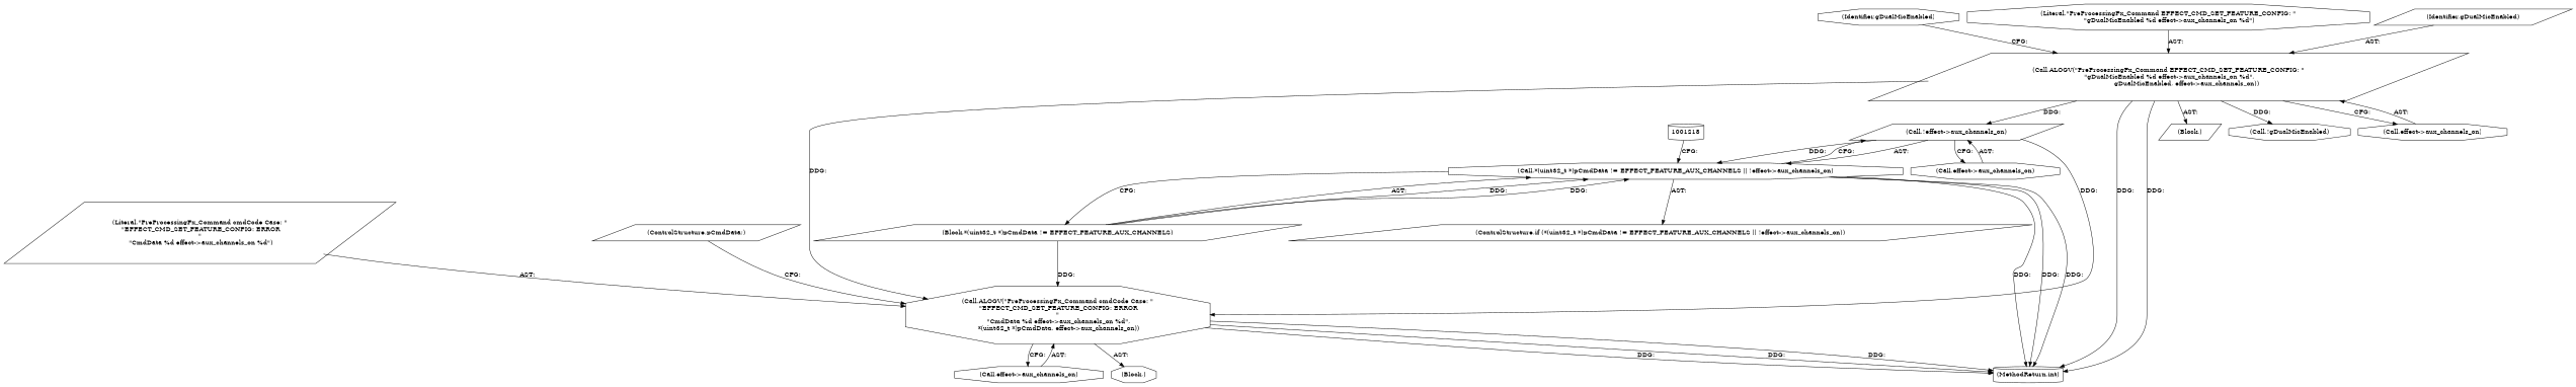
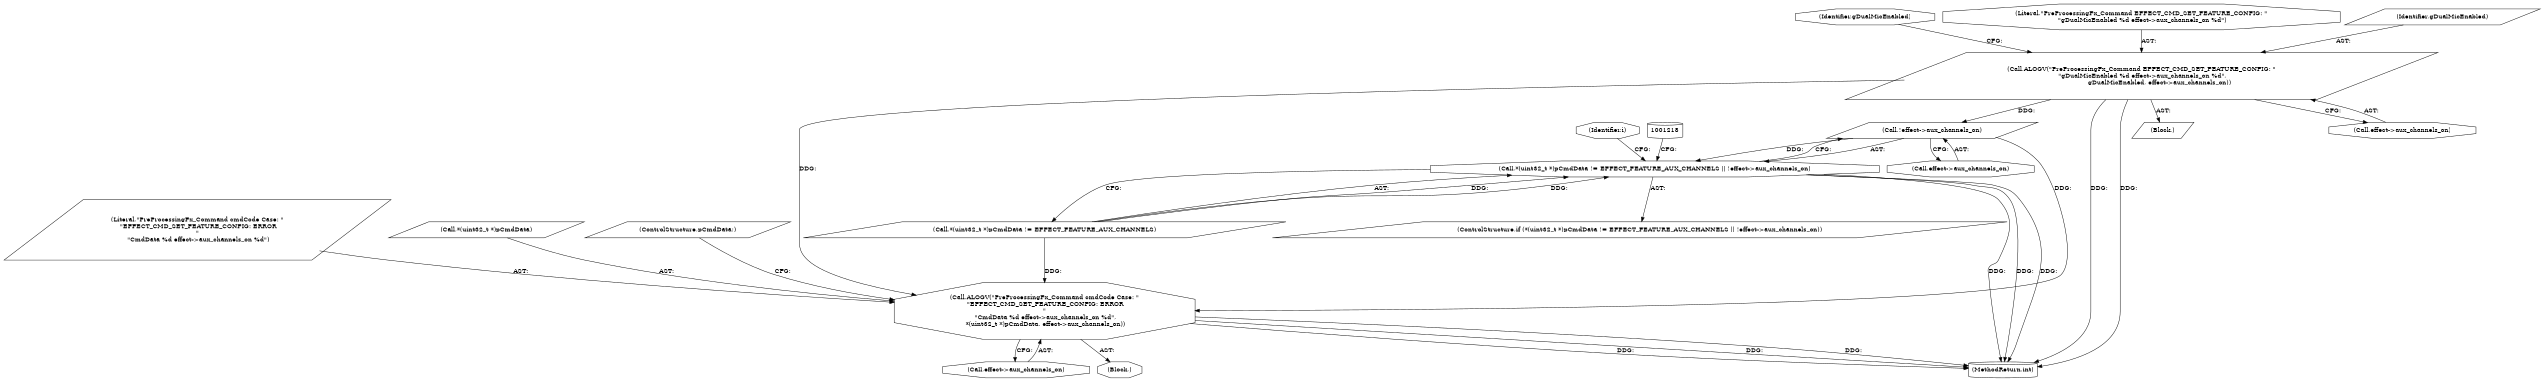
  digraph {
    node [shape=octagon]
    n1 [label="(Call,!effect->aux_channels_on)" shape=parallelogram]
    n2 [label="(Call,*(uint32_t *)pCmdData != EFFECT_FEATURE_AUX_CHANNELS || !effect->aux_channels_on)"]
    n3 [label="(Call,ALOGV(\"PreProcessingFx_Command cmdCode Case: \"\n \"EFFECT_CMD_SET_FEATURE_CONFIG: ERROR\n\"\n \"CmdData %d effect->aux_channels_on %d\",\n *(uint32_t *)pCmdData, effect->aux_channels_on))"]
    n4 [label="(Call,effect->aux_channels_on)"]
    n5 [label="(MethodReturn,int)" shape=cylinder]
-   n6 [label="(Block,*(uint32_t *)pCmdData != EFFECT_FEATURE_AUX_CHANNELS)" shape=parallelogram]
+   n6 [label="(Call,*(uint32_t *)pCmdData != EFFECT_FEATURE_AUX_CHANNELS)" shape=parallelogram]
    n7 [label="(ControlStructure,if (*(uint32_t *)pCmdData != EFFECT_FEATURE_AUX_CHANNELS || !effect->aux_channels_on))" shape=parallelogram]
    n8 [label="(Call,effect->aux_channels_on)"]
    n9 [label="(Block,)"]
    n10 [label="(Call,ALOGV(\"PreProcessingFx_Command EFFECT_CMD_SET_FEATURE_CONFIG: \"\n \"gDualMicEnabled %d effect->aux_channels_on %d\",\n                  gDualMicEnabled, effect->aux_channels_on))" shape=parallelogram]
    n11 [label="(Block,)" shape=parallelogram]
-   n12 [label="(Call,!gDualMicEnabled)"]
    n13 [label="(Call,effect->aux_channels_on)"]
    n14 [label="(Literal,\"PreProcessingFx_Command cmdCode Case: \"\n \"EFFECT_CMD_SET_FEATURE_CONFIG: ERROR\n\"\n \"CmdData %d effect->aux_channels_on %d\")" shape=parallelogram]
+   n15 [label="(Call,*(uint32_t *)pCmdData)" shape=parallelogram]
    n16 [label="(Identifier,gDualMicEnabled)"]
+   n17 [label="(Identifier,i)"]
    n18 [label="(Literal,\"PreProcessingFx_Command EFFECT_CMD_SET_FEATURE_CONFIG: \"\n \"gDualMicEnabled %d effect->aux_channels_on %d\")"]
    n19 [label="(Identifier,gDualMicEnabled)" shape=parallelogram]
    n20 [label="(ControlStructure,pCmdData;)" shape=parallelogram]
    1001218 [shape=cylinder]
    n1 -> n2 [label="AST: "]
    n1 -> n2 [label="DDG: "]
    n1 -> n3 [label="DDG: "]
    n1 -> n4 [label="CFG: "]
    n2 -> n1 [label="CFG: "]
    n2 -> n5 [label="DDG: "]
    n2 -> n5 [label="DDG: "]
    n2 -> n5 [label="DDG: "]
    n2 -> n6 [label="CFG: "]
    n2 -> n7 [label="AST: "]
    n3 -> n5 [label="DDG: "]
    n3 -> n5 [label="DDG: "]
    n3 -> n5 [label="DDG: "]
    n3 -> n8 [label="CFG: "]
    n3 -> n9 [label="AST: "]
    n4 -> n1 [label="AST: "]
    n6 -> n2 [label="AST: "]
    n6 -> n2 [label="DDG: "]
    n6 -> n2 [label="DDG: "]
    n6 -> n3 [label="DDG: "]
    n8 -> n3 [label="AST: "]
    n10 -> n1 [label="DDG: "]
    n10 -> n3 [label="DDG: "]
    n10 -> n5 [label="DDG: "]
    n10 -> n5 [label="DDG: "]
    n10 -> n11 [label="AST: "]
-   n10 -> n12 [label="DDG: "]
    n10 -> n13 [label="CFG: "]
    n13 -> n10 [label="AST: "]
    n14 -> n3 [label="AST: "]
+   n15 -> n3 [label="AST: "]
    n16 -> n10 [label="CFG: "]
+   n17 -> n2 [label="CFG: "]
    n18 -> n10 [label="AST: "]
    n19 -> n10 [label="AST: "]
    n20 -> n3 [label="CFG: "]
    1001218 -> n2 [label="CFG: "]
  }
